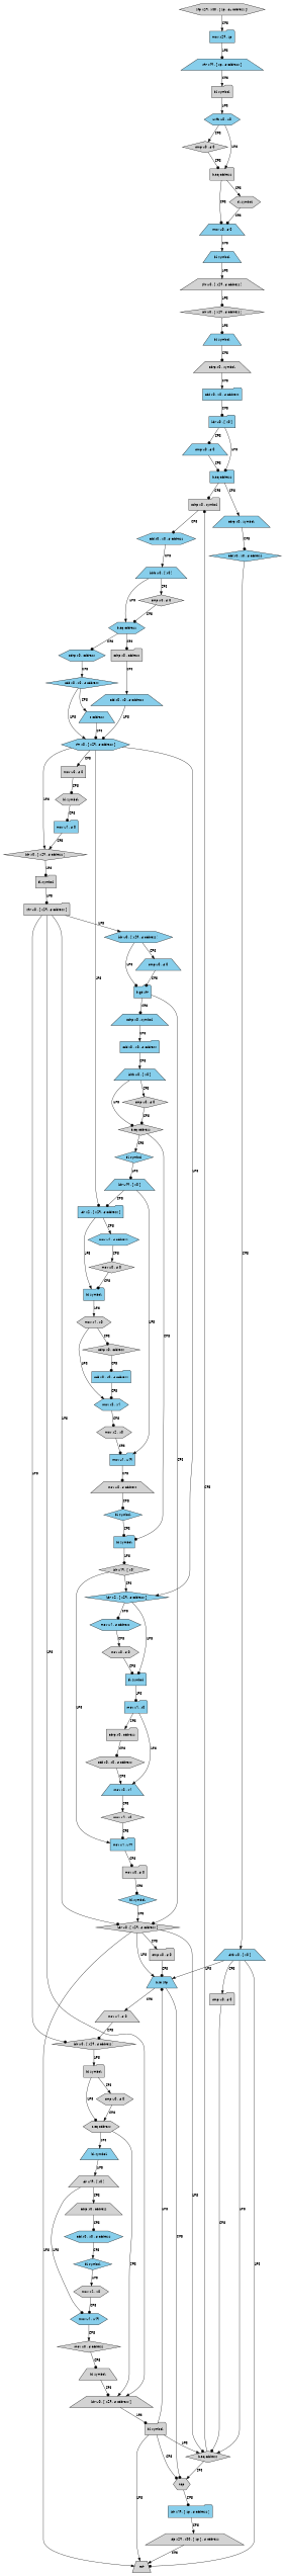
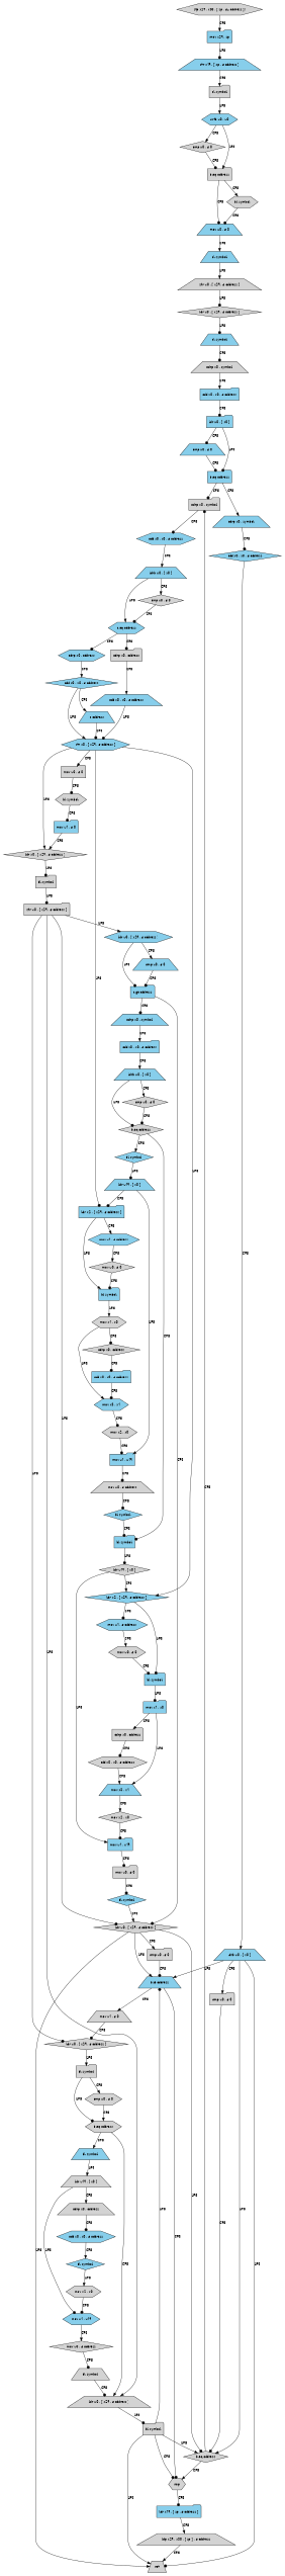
  digraph {
    fontname="Patrick Hand"
    node [fillcolor=skyblue fontname="Patrick Hand" shape=folder style=filled]
    edge [arrowhead=dot fontname="Patrick Hand"]
    n1 [fillcolor=lightgrey label="stp x29 , x30 , [ sp , #- address ]!" shape=hexagon]
    n2 [label="mov x29 , sp"]
    n3 [label="str x19 , [ sp , # address ]" shape=trapezium]
    n4 [fillcolor=lightgrey label="bl symbol"]
    n5 [label="uxtb w0 , w0" shape=hexagon]
    n6 [fillcolor=lightgrey label="cmp w0 , # 0" shape=diamond]
    n7 [fillcolor=lightgrey label="b.eq address"]
    n8 [label="mov w0 , # 0" shape=trapezium]
    n9 [fillcolor=lightgrey label="bl symbol" shape=hexagon]
    n10 [label="bl symbol" shape=trapezium]
    n11 [fillcolor=lightgrey label="str w0 , [ x29 , # address ]" shape=trapezium]
    n12 [fillcolor=lightgrey label="ldr w0 , [ x29 , # address ]" shape=diamond]
    n13 [label="bl symbol" shape=trapezium]
    n14 [fillcolor=lightgrey label="adrp x0 , symbol" shape=trapezium]
    n15 [label="add x0 , x0 , # address"]
    n16 [label="ldr w0 , [ x0 ]"]
    n17 [label="cmp w0 , # 0" shape=trapezium]
    n18 [label="b.eq address"]
    n19 [fillcolor=lightgrey label="adrp x0 , symbol"]
    n20 [label="adrp x0 , symbol" shape=trapezium]
    n21 [label="add x0 , x0 , # address" shape=hexagon]
    n22 [label="add x0 , x0 , # address" shape=diamond]
    n23 [label="ldrb w0 , [ x0 ]" shape=trapezium]
    n24 [label="ldrb w0 , [ x0 ]" shape=trapezium]
    n25 [fillcolor=lightgrey label="cmp w0 , # 0" shape=diamond]
    n26 [label="b.eq address" shape=hexagon]
    n27 [fillcolor=lightgrey label="adrp x0 , address"]
    n28 [label="adrp x0 , address" shape=hexagon]
    n29 [label="add x0 , x0 , # address" shape=trapezium]
    n30 [label="add x0 , x0 , # address" shape=diamond]
    n31 [label="str x0 , [ x29 , # address ]" shape=hexagon]
    n32 [label="b address" shape=trapezium]
    n33 [fillcolor=lightgrey label="cmp w0 , # 0"]
    n34 [fillcolor=lightgrey label="b.eq address" shape=diamond]
    n35 [fillcolor=lightgrey label=ret shape=trapezium]
-   n36 [label="b.le stp" shape=trapezium]
+   n36 [label="b.le address" shape=trapezium]
    n37 [fillcolor=lightgrey label=nop shape=hexagon]
    n38 [fillcolor=lightgrey label="mov w1 , # 0" shape=trapezium]
    n39 [label="ldr x19 , [ sp , # address ]"]
    n40 [fillcolor=lightgrey label="ldp x29 , x30 , [ sp ] , # address" shape=trapezium]
    n41 [fillcolor=lightgrey label="mov w0 , # 0"]
    n42 [fillcolor=lightgrey label="ldr x0 , [ x29 , # address ]" shape=diamond]
    n43 [label="ldr x2 , [ x29 , # address ]" shape=diamond]
    n44 [label="ldr x2 , [ x29 , # address ]"]
    n45 [fillcolor=lightgrey label="bl symbol" shape=hexagon]
    n46 [fillcolor=lightgrey label="bl symbol"]
    n47 [label="mov w1 , # address" shape=hexagon]
    n48 [label="bl symbol"]
    n49 [label="mov w1 , # address" shape=hexagon]
    n50 [label="bl symbol"]
    n51 [fillcolor=lightgrey label="ldr w0 , [ x29 , # address ]" shape=diamond]
    n52 [fillcolor=lightgrey label="cmp w0 , # 0"]
    n53 [fillcolor=lightgrey label="ldr w0 , [ x29 , # address ]" shape=diamond]
    n54 [fillcolor=lightgrey label="bl symbol"]
    n55 [label="adrp x0 , symbol" shape=trapezium]
    n56 [label="add x0 , x0 , # address"]
    n57 [label="ldrb w0 , [ x0 ]" shape=trapezium]
    n58 [fillcolor=lightgrey label="cmp w0 , # 0" shape=diamond]
    n59 [fillcolor=lightgrey label="b.eq address" shape=diamond]
    n60 [label="bl symbol"]
    n61 [label="bl symbol" shape=diamond]
    n62 [fillcolor=lightgrey label="ldr w19 , [ x0 ]" shape=diamond]
    n63 [label="ldr w19 , [ x0 ]" shape=trapezium]
    n64 [label="mov w1 , w19"]
    n65 [label="mov w1 , w19"]
    n66 [label="mov w1 , # 0"]
    n67 [fillcolor=lightgrey label="str w0 , [ x29 , # address ]"]
    n68 [label="ldr w0 , [ x29 , # address ]" shape=hexagon]
    n69 [fillcolor=lightgrey label="ldr w0 , [ x29 , # address ]" shape=trapezium]
    n70 [label="cmp w0 , # 0" shape=trapezium]
-   n71 [label="b.ge str"]
+   n71 [label="b.ge address"]
    n72 [fillcolor=lightgrey label="bl symbol"]
    n73 [fillcolor=lightgrey label="cmp w0 , # 0" shape=hexagon]
    n74 [fillcolor=lightgrey label="b.eq address" shape=hexagon]
    n75 [label="bl symbol" shape=trapezium]
    n76 [fillcolor=lightgrey label="ldr w19 , [ x0 ]" shape=trapezium]
    n77 [fillcolor=lightgrey label="adrp x0 , address" shape=trapezium]
    n78 [label="mov w1 , w19" shape=hexagon]
    n79 [fillcolor=lightgrey label="mov w0 , # 0"]
    n80 [fillcolor=lightgrey label="mov w0 , # 0" shape=hexagon]
    n81 [label="mov x1 , x0"]
    n82 [fillcolor=lightgrey label="adrp x0 , address"]
    n83 [label="mov x3 , x1" shape=trapezium]
    n84 [fillcolor=lightgrey label="add x0 , x0 , # address" shape=hexagon]
    n85 [fillcolor=lightgrey label="mov x2 , x0" shape=diamond]
    n86 [label="bl symbol" shape=diamond]
    n87 [fillcolor=lightgrey label="mov w0 , # address" shape=trapezium]
    n88 [fillcolor=lightgrey label="mov w0 , # 0" shape=diamond]
    n89 [fillcolor=lightgrey label="mov x1 , x0" shape=hexagon]
    n90 [fillcolor=lightgrey label="adrp x0 , address" shape=diamond]
    n91 [label="mov x3 , x1" shape=hexagon]
    n92 [label="add x0 , x0 , # address"]
    n93 [fillcolor=lightgrey label="mov x2 , x0" shape=hexagon]
    n94 [label="bl symbol" shape=diamond]
    n95 [label="add x0 , x0 , # address" shape=hexagon]
    n96 [fillcolor=lightgrey label="mov w0 , # address" shape=diamond]
    n97 [label="bl symbol" shape=diamond]
    n98 [fillcolor=lightgrey label="mov x2 , x0" shape=hexagon]
    n99 [fillcolor=lightgrey label="bl symbol" shape=trapezium]
    n1 -> n2 [arrowhead=normal label=CFG]
    n2 -> n3 [label=DFG]
    n3 -> n4 [arrowhead=normal label=CFG]
    n4 -> n5 [arrowhead=normal label=DFG]
    n5 -> n6 [arrowhead=normal label=CFG]
    n5 -> n7 [arrowhead=normal label=DFG]
    n6 -> n7 [label=CFG]
    n7 -> n8 [label=CFG]
    n7 -> n9 [arrowhead=normal label=CFG]
    n8 -> n10 [arrowhead=normal label=CFG]
    n9 -> n8 [label=CFG]
    n10 -> n11 [arrowhead=normal label=DFG]
    n11 -> n12 [label=DFG]
    n12 -> n13 [label=DFG]
    n13 -> n14 [label=CFG]
    n14 -> n15 [arrowhead=normal label=CFG]
    n15 -> n16 [label=CFG]
    n16 -> n17 [label=CFG]
    n16 -> n18 [label=DFG]
    n17 -> n18 [label=CFG]
    n18 -> n19 [label=CFG]
    n18 -> n20 [arrowhead=normal label=CFG]
    n19 -> n21 [label=CFG]
    n20 -> n22 [label=CFG]
    n21 -> n23 [arrowhead=normal label=CFG]
    n22 -> n24 [arrowhead=normal label=CFG]
    n23 -> n25 [arrowhead=normal label=CFG]
    n23 -> n26 [arrowhead=normal label=DFG]
    n24 -> n33 [arrowhead=normal label=CFG]
    n24 -> n34 [arrowhead=normal label=DFG]
    n24 -> n35 [label=DFG]
    n24 -> n36 [arrowhead=normal label=DFG]
    n25 -> n26 [label=CFG]
    n26 -> n27 [label=CFG]
    n26 -> n28 [label=CFG]
    n27 -> n29 [arrowhead=normal label=CFG]
    n28 -> n30 [arrowhead=normal label=CFG]
    n29 -> n31 [label=DFG]
    n30 -> n31 [arrowhead=normal label=DFG]
    n30 -> n32 [arrowhead=normal label=CFG]
    n31 -> n41 [arrowhead=normal label=CFG]
    n31 -> n42 [arrowhead=normal label=DFG]
    n31 -> n43 [arrowhead=normal label=DFG]
    n31 -> n44 [label=DFG]
    n32 -> n31 [label=CFG]
    n33 -> n34 [label=CFG]
    n34 -> n19 [label=CFG]
    n34 -> n37 [arrowhead=normal label=CFG]
    n36 -> n37 [label=CFG]
    n36 -> n38 [arrowhead=normal label=CFG]
    n37 -> n39 [label=CFG]
    n38 -> n53 [label=CFG]
    n39 -> n40 [arrowhead=normal label=CFG]
    n40 -> n35 [arrowhead=normal label=CFG]
    n41 -> n45 [label=CFG]
    n42 -> n46 [label=DFG]
    n43 -> n47 [label=CFG]
    n43 -> n48 [label=DFG]
    n44 -> n49 [arrowhead=normal label=CFG]
    n44 -> n50 [arrowhead=normal label=DFG]
    n45 -> n66 [label=CFG]
    n46 -> n67 [label=DFG]
    n47 -> n80 [arrowhead=normal label=CFG]
    n48 -> n81 [label=DFG]
    n49 -> n88 [arrowhead=normal label=CFG]
    n50 -> n89 [arrowhead=normal label=DFG]
    n51 -> n34 [label=DFG]
    n51 -> n35 [arrowhead=normal label=DFG]
    n51 -> n36 [arrowhead=normal label=DFG]
    n51 -> n52 [arrowhead=normal label=CFG]
    n52 -> n36 [label=CFG]
    n53 -> n54 [arrowhead=normal label=DFG]
    n54 -> n73 [arrowhead=normal label=CFG]
    n54 -> n74 [label=DFG]
    n55 -> n56 [arrowhead=normal label=CFG]
    n56 -> n57 [arrowhead=normal label=CFG]
    n57 -> n58 [arrowhead=normal label=CFG]
    n57 -> n59 [label=DFG]
    n58 -> n59 [label=CFG]
    n59 -> n60 [label=CFG]
    n59 -> n61 [arrowhead=normal label=CFG]
    n60 -> n62 [label=DFG]
    n61 -> n63 [label=DFG]
    n62 -> n43 [arrowhead=normal label=CFG]
    n62 -> n64 [arrowhead=normal label=DFG]
    n63 -> n44 [label=CFG]
    n63 -> n65 [arrowhead=normal label=DFG]
    n64 -> n79 [label=CFG]
    n65 -> n87 [label=CFG]
    n66 -> n42 [arrowhead=normal label=CFG]
    n67 -> n51 [label=DFG]
    n67 -> n53 [label=DFG]
    n67 -> n68 [arrowhead=normal label=DFG]
    n67 -> n69 [arrowhead=normal label=DFG]
    n68 -> n70 [arrowhead=normal label=CFG]
    n68 -> n71 [label=DFG]
    n69 -> n72 [label=DFG]
    n70 -> n71 [label=CFG]
    n71 -> n51 [label=CFG]
    n71 -> n55 [label=CFG]
    n72 -> n34 [arrowhead=normal label=DFG]
    n72 -> n35 [arrowhead=normal label=DFG]
    n72 -> n36 [label=DFG]
    n72 -> n37 [label=CFG]
    n73 -> n74 [arrowhead=normal label=CFG]
    n74 -> n69 [arrowhead=normal label=CFG]
    n74 -> n75 [arrowhead=normal label=CFG]
    n75 -> n76 [arrowhead=normal label=DFG]
    n76 -> n77 [arrowhead=normal label=CFG]
    n76 -> n78 [label=DFG]
    n77 -> n95 [label=CFG]
    n78 -> n96 [arrowhead=normal label=CFG]
    n79 -> n86 [label=CFG]
    n80 -> n48 [label=CFG]
    n81 -> n82 [arrowhead=normal label=CFG]
    n81 -> n83 [arrowhead=normal label=DFG]
    n82 -> n84 [label=CFG]
    n83 -> n85 [arrowhead=normal label=CFG]
    n84 -> n83 [arrowhead=normal label=CFG]
    n85 -> n64 [label=CFG]
    n86 -> n51 [arrowhead=normal label=CFG]
    n87 -> n94 [label=CFG]
    n88 -> n50 [label=CFG]
    n89 -> n90 [label=CFG]
    n89 -> n91 [arrowhead=normal label=DFG]
    n90 -> n92 [label=CFG]
    n91 -> n93 [label=CFG]
    n92 -> n91 [label=CFG]
    n93 -> n65 [label=CFG]
    n94 -> n60 [label=CFG]
    n95 -> n97 [arrowhead=normal label=CFG]
    n96 -> n99 [label=CFG]
    n97 -> n98 [arrowhead=normal label=DFG]
    n98 -> n78 [label=CFG]
    n99 -> n69 [label=CFG]
  }
